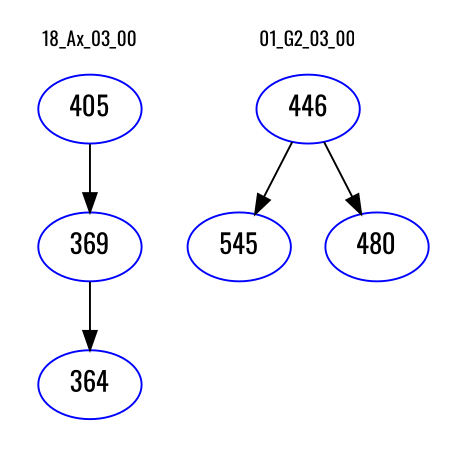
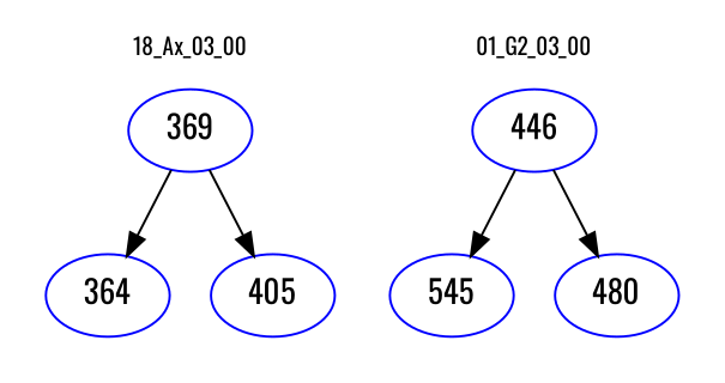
  digraph {
    fontname=Oswald
    node [color=blue fontname=Oswald]
    edge [color=black fontname=Oswald]
    n1 [label=369]
    n2 [label=364]
    n3 [label=405]
    n4 [label=446]
    n5 [label=545]
    n6 [label=480]
    subgraph cluster_1 {
      color=white
      fontsize=10
      label="18_Ax_03_00"
      n1
      n2
      n3
    }
    subgraph cluster_2 {
      color=white
      fontsize=10
      label="01_G2_03_00"
      n4
      n5
      n6
    }
    n1 -> n2
-   n3 -> n1
+   n1 -> n3
    n4 -> n5
    n4 -> n6
  }
